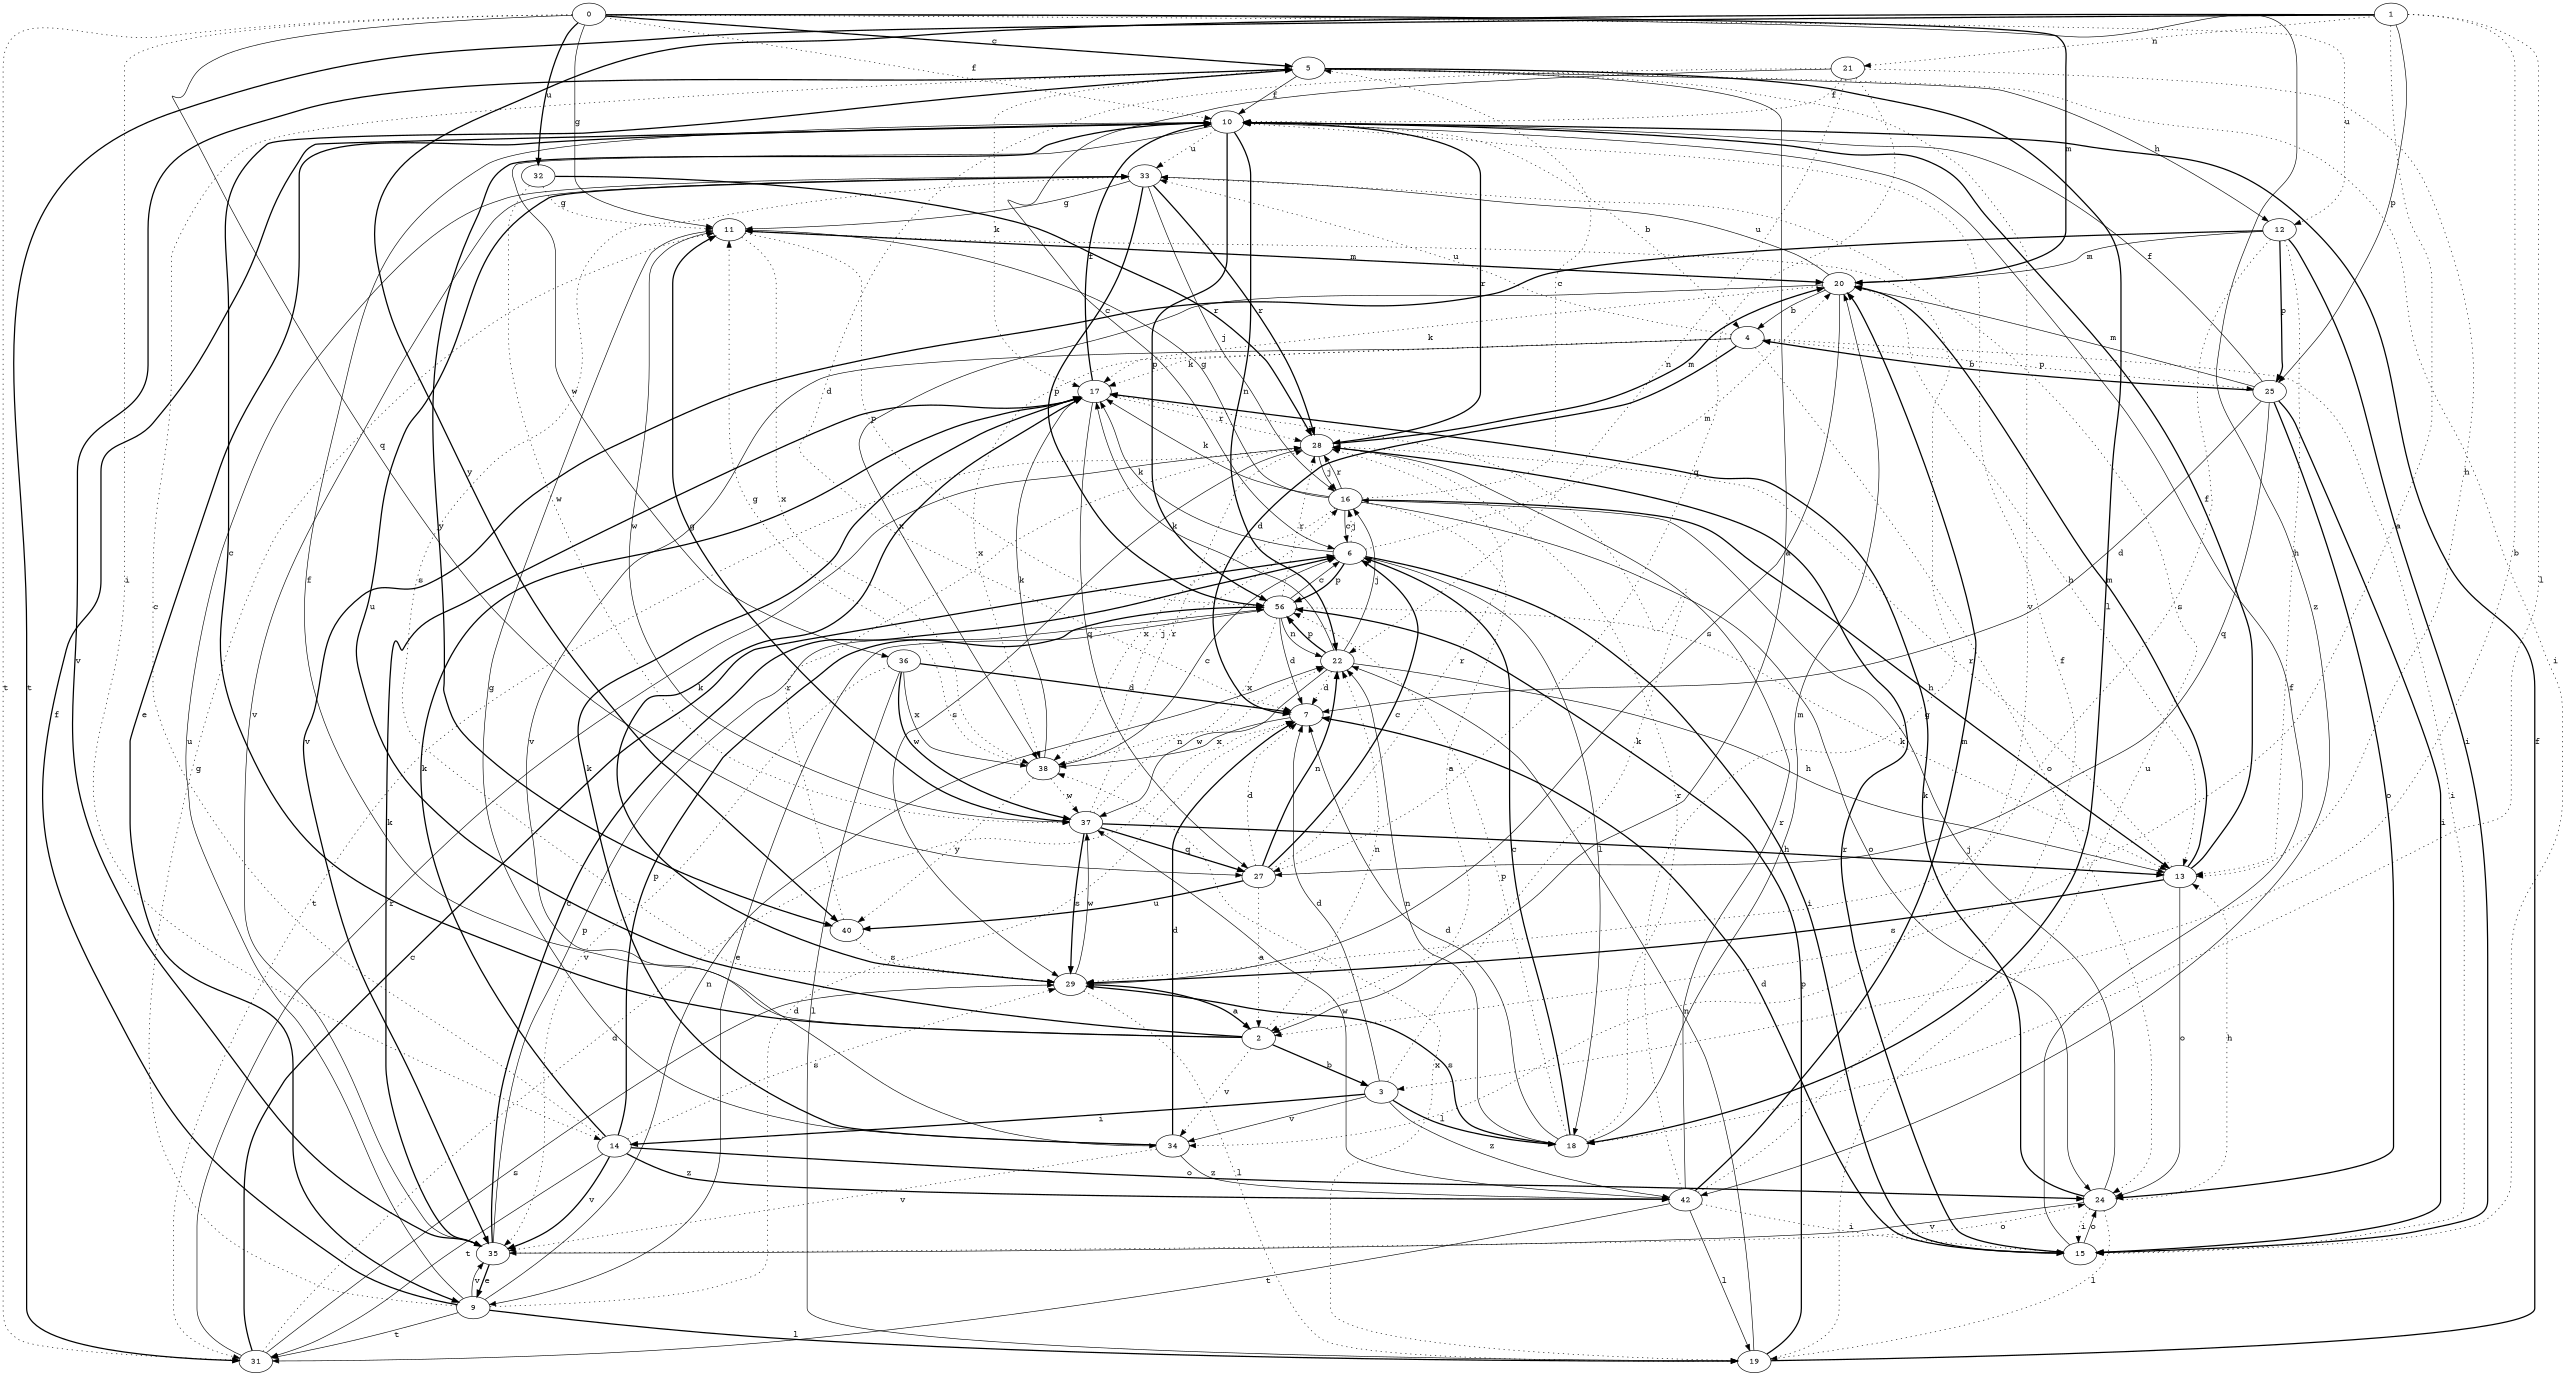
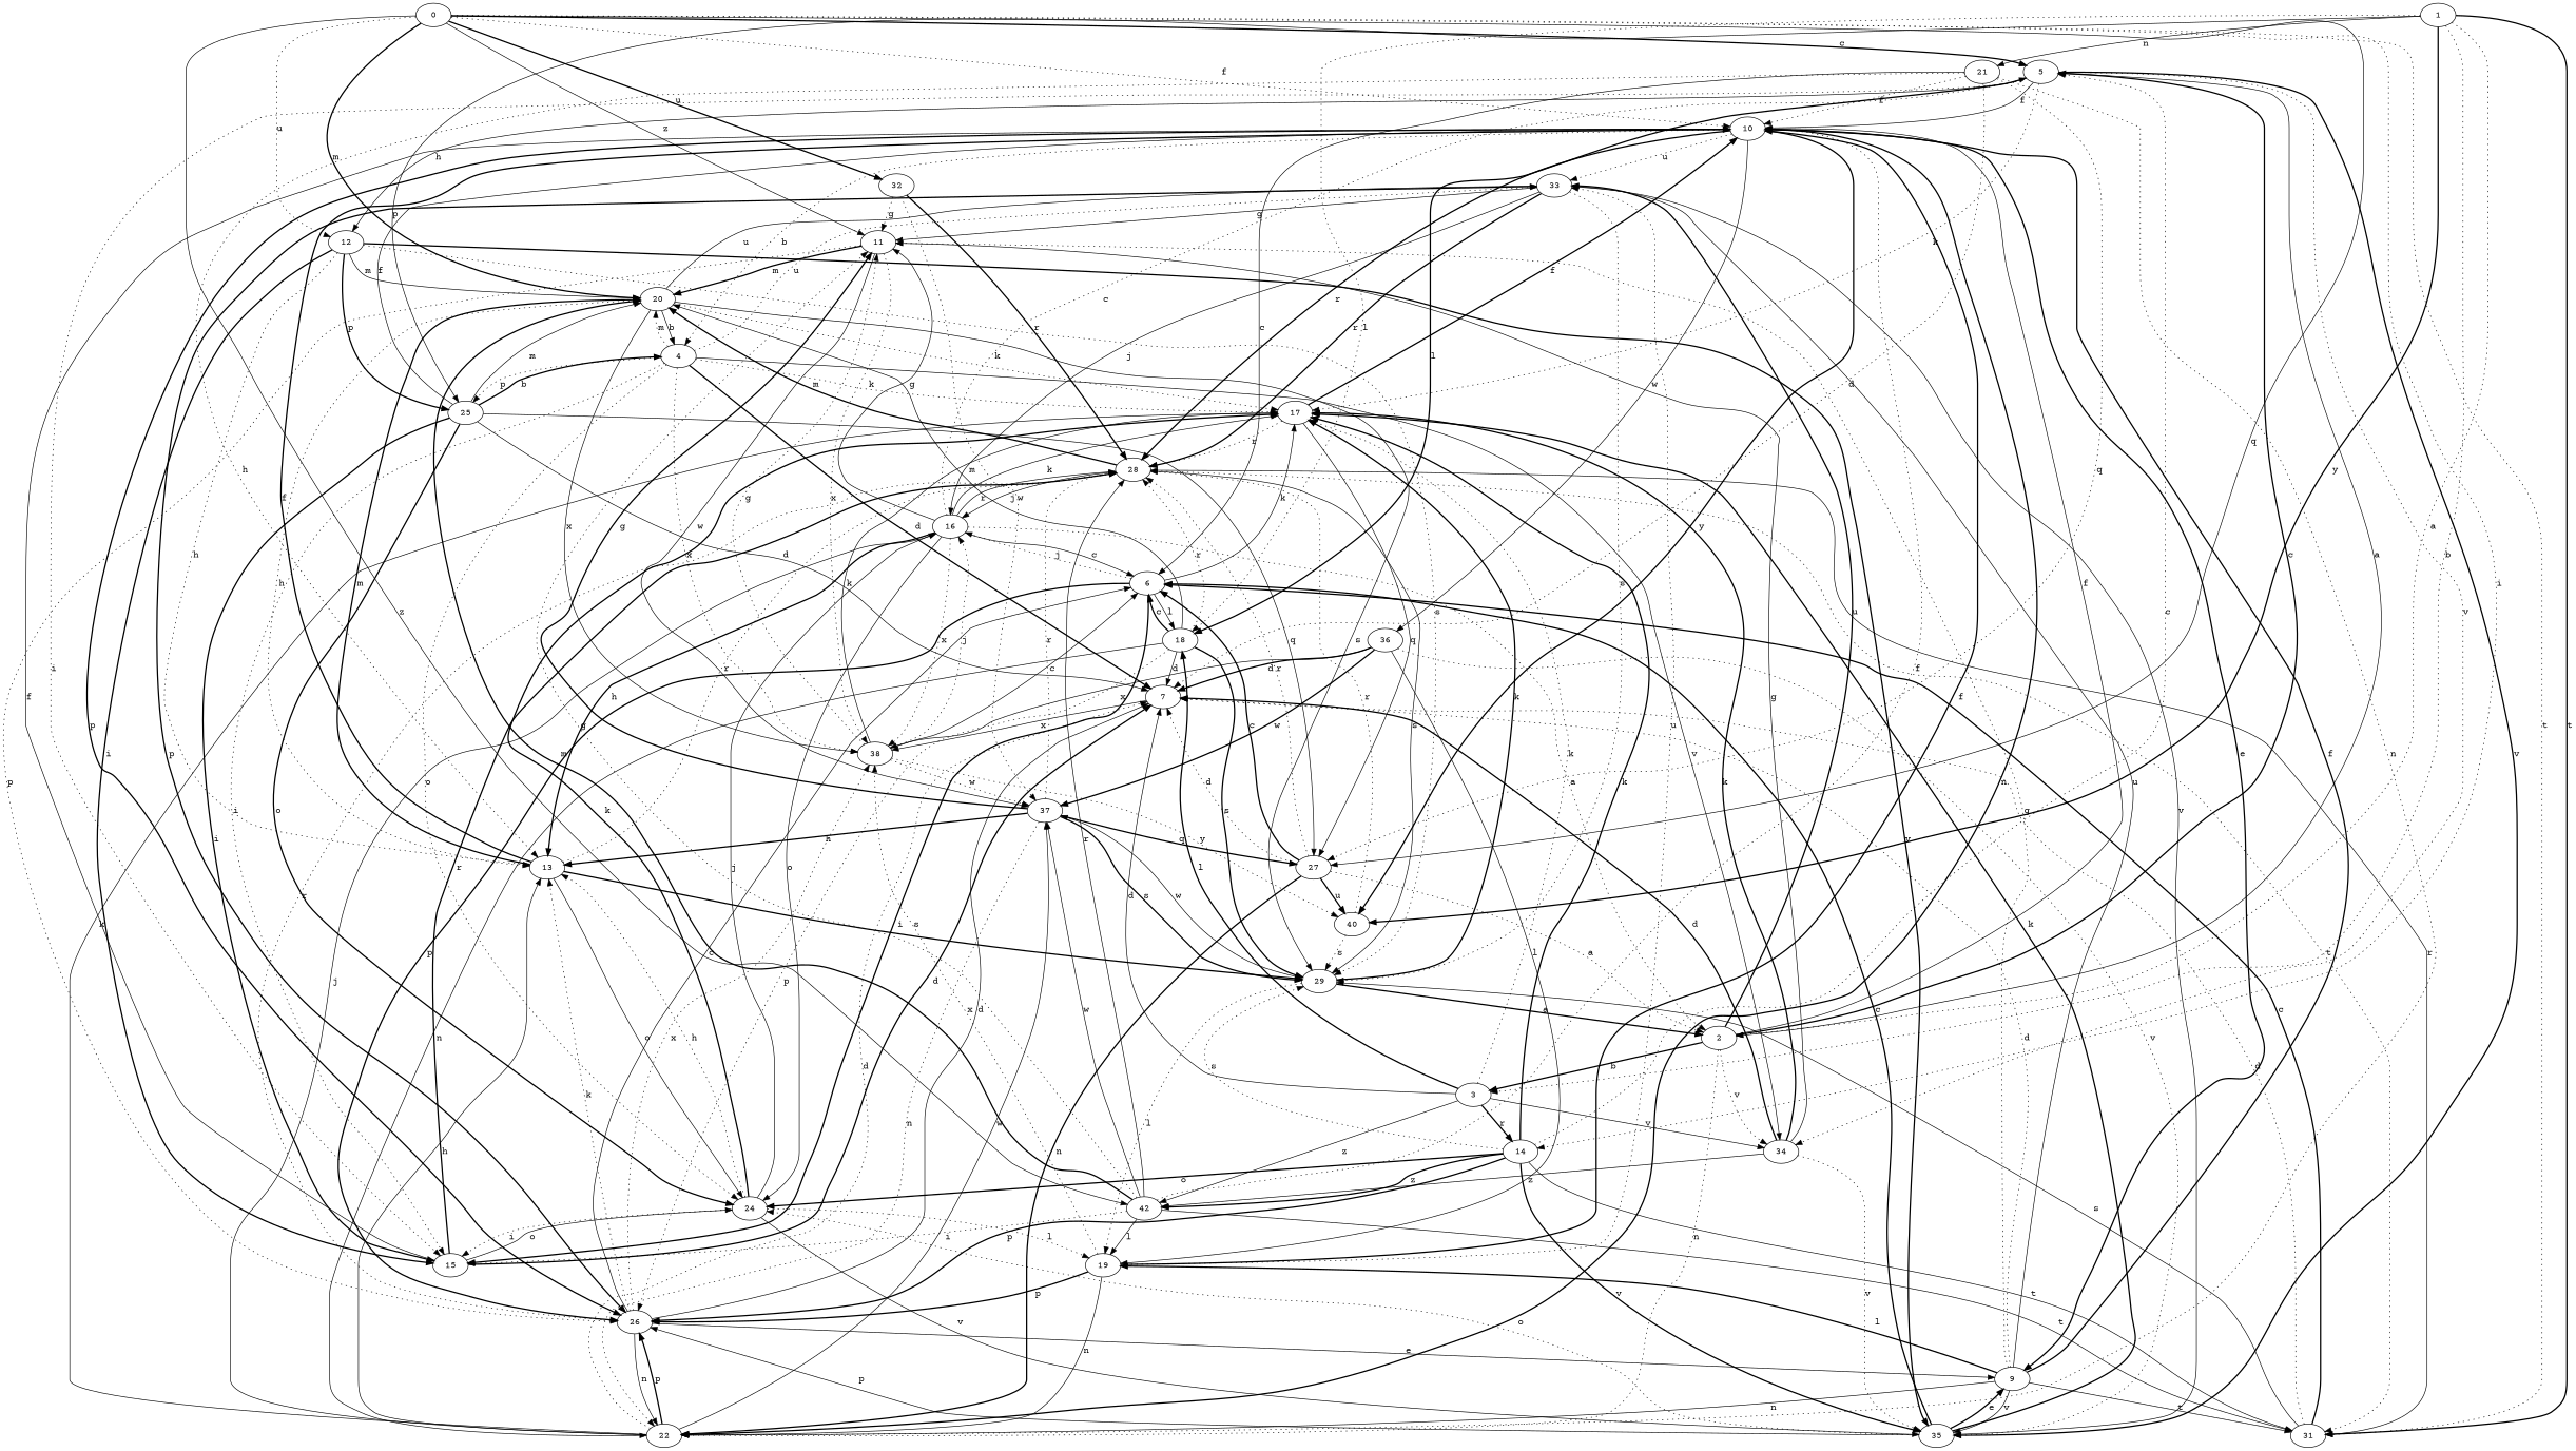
  strict digraph {
    fontname="Courier Prime"
    node [fontname="Courier Prime"]
    edge [fontname="Courier Prime" style=dotted]
    0
    5
    10
    11
    14
    20
    27
    31
    32
    42
    12
    2
    18
    34
    17
    15
    35
    33
    40
    22
    4
-   26 [label=56]
+   26
    9
    28
    36
    38
    37
    24
    29
    13
    7
    6
    16
    19
    1
    3
    21
    25
    0 -> 5 [label=c style=bold]
    0 -> 10 [label=f]
-   0 -> 11 [label=g style=solid]
+   0 -> 11 [label=z style=solid]
    0 -> 14 [label=i]
    0 -> 20 [label=m style=bold]
    0 -> 27 [label=q style=solid]
    0 -> 31 [label=t]
    0 -> 32 [label=u style=bold]
    0 -> 42 [label=z style=solid]
    0 -> 12 [label=u]
    5 -> 10 [label=f style=solid]
    5 -> 12 [label=h style=solid]
    5 -> 2 [label=a style=solid]
    5 -> 18 [label=l style=bold]
    5 -> 34 [label=v]
    5 -> 17 [label=k]
    5 -> 15 [label=i]
    5 -> 35 [label=v style=bold]
    10 -> 33 [label=u]
    10 -> 40 [label=y style=bold]
    10 -> 22 [label=n style=bold]
    10 -> 4 [label=b]
    10 -> 26 [label=p style=bold]
    10 -> 9 [label=e style=bold]
    10 -> 28 [label=r style=bold]
    10 -> 36 [label=w style=solid]
    11 -> 20 [label=m style=bold]
    11 -> 26 [label=p]
    11 -> 38 [label=x]
    11 -> 37 [label=w style=solid]
    14 -> 5 [label=c]
    14 -> 31 [label=t style=solid]
    14 -> 42 [label=z style=bold]
    14 -> 17 [label=k style=bold]
    14 -> 35 [label=v style=bold]
    14 -> 26 [label=p style=bold]
    14 -> 24 [label=o style=bold]
    14 -> 29 [label=s]
    20 -> 17 [label=k]
    20 -> 33 [label=u style=solid]
    20 -> 4 [label=b style=solid]
    20 -> 38 [label=x style=solid]
    20 -> 29 [label=s style=solid]
    20 -> 13 [label=h]
    27 -> 2 [label=a]
    27 -> 40 [label=u style=bold]
    27 -> 22 [label=n style=bold]
    27 -> 28 [label=r]
    27 -> 7 [label=d]
    27 -> 6 [label=c style=bold]
    31 -> 28 [label=r style=solid]
    31 -> 29 [label=s style=solid]
    31 -> 7 [label=d]
    31 -> 6 [label=c style=bold]
    32 -> 11 [label=g]
    32 -> 28 [label=r style=bold]
    32 -> 37 [label=w]
    42 -> 10 [label=f]
    42 -> 11 [label=g]
    42 -> 20 [label=m style=bold]
    42 -> 31 [label=t style=solid]
    42 -> 15 [label=i]
    42 -> 28 [label=r style=solid]
    42 -> 37 [label=w style=solid]
    42 -> 19 [label=l style=solid]
    12 -> 20 [label=m style=solid]
    12 -> 15 [label=i style=bold]
    12 -> 35 [label=v style=bold]
    12 -> 29 [label=s]
    12 -> 13 [label=h]
    12 -> 25 [label=p style=bold]
    2 -> 5 [label=c style=bold]
    2 -> 10 [label=f style=solid]
    2 -> 34 [label=v]
    2 -> 33 [label=u style=bold]
    2 -> 22 [label=n]
    2 -> 3 [label=b style=bold]
    18 -> 20 [label=m style=solid]
    18 -> 22 [label=n style=solid]
    18 -> 26 [label=p]
    18 -> 28 [label=r]
    18 -> 29 [label=s style=bold]
    18 -> 7 [label=d style=solid]
    18 -> 6 [label=c style=bold]
    34 -> 11 [label=g style=solid]
    34 -> 42 [label=z style=solid]
    34 -> 17 [label=k style=bold]
    34 -> 35 [label=v]
    34 -> 7 [label=d style=bold]
    17 -> 10 [label=f style=bold]
    17 -> 27 [label=q style=solid]
    17 -> 28 [label=r]
    15 -> 10 [label=f style=solid]
    15 -> 28 [label=r style=bold]
    15 -> 24 [label=o style=solid]
    15 -> 7 [label=d style=bold]
    35 -> 17 [label=k style=bold]
    35 -> 26 [label=p style=solid]
    35 -> 9 [label=e style=bold]
    35 -> 24 [label=o]
    35 -> 6 [label=c style=bold]
    33 -> 11 [label=g style=solid]
    33 -> 35 [label=v style=solid]
    33 -> 26 [label=p style=bold]
    33 -> 28 [label=r style=bold]
    33 -> 29 [label=s]
    33 -> 16 [label=j style=solid]
    40 -> 28 [label=r]
    40 -> 29 [label=s]
    22 -> 17 [label=k style=solid]
    22 -> 26 [label=p style=bold]
    22 -> 37 [label=w style=solid]
    22 -> 13 [label=h style=solid]
    22 -> 7 [label=d]
    22 -> 16 [label=j style=solid]
-   6 -> 20 [label=m]
+   4 -> 20 [label=m]
    4 -> 34 [label=v style=solid]
    4 -> 17 [label=k]
    4 -> 15 [label=i]
    4 -> 33 [label=u]
    4 -> 38 [label=x]
    4 -> 24 [label=o]
    4 -> 7 [label=d style=bold]
    4 -> 25 [label=p]
    26 -> 22 [label=n style=solid]
    26 -> 9 [label=e style=solid]
    26 -> 28 [label=r]
    26 -> 38 [label=x]
    26 -> 13 [label=k]
    26 -> 7 [label=d style=solid]
    26 -> 6 [label=c style=solid]
    9 -> 10 [label=f style=bold]
    9 -> 11 [label=g]
    9 -> 31 [label=t style=solid]
    9 -> 35 [label=v style=solid]
    9 -> 33 [label=u style=solid]
    9 -> 22 [label=n style=solid]
    9 -> 7 [label=d]
    9 -> 19 [label=l style=bold]
    28 -> 20 [label=m style=bold]
    28 -> 31 [label=t]
    28 -> 29 [label=s style=solid]
    28 -> 16 [label=j style=solid]
    36 -> 35 [label=v]
    36 -> 38 [label=x style=solid]
    36 -> 37 [label=w style=bold]
    36 -> 7 [label=d style=bold]
    36 -> 19 [label=l style=solid]
    38 -> 11 [label=g]
    38 -> 17 [label=k style=solid]
    38 -> 40 [label=y]
    38 -> 37 [label=w]
    38 -> 6 [label=c style=solid]
    38 -> 16 [label=j]
    37 -> 11 [label=g style=bold]
    37 -> 27 [label=q style=bold]
    37 -> 22 [label=n]
    37 -> 28 [label=r]
    37 -> 29 [label=s style=bold]
    37 -> 13 [label=h style=bold]
    24 -> 17 [label=k style=bold]
    24 -> 15 [label=i]
    24 -> 35 [label=v style=solid]
    24 -> 13 [label=h]
    24 -> 16 [label=j style=solid]
    24 -> 19 [label=l]
    29 -> 2 [label=a style=bold]
    29 -> 17 [label=k style=bold]
    29 -> 37 [label=w style=solid]
    29 -> 19 [label=l]
    13 -> 10 [label=f style=bold]
    13 -> 20 [label=m style=bold]
    13 -> 28 [label=r]
    13 -> 24 [label=o style=solid]
    13 -> 29 [label=s style=bold]
    7 -> 38 [label=x style=solid]
    6 -> 18 [label=l style=solid]
    6 -> 17 [label=k style=solid]
    6 -> 15 [label=i style=bold]
    6 -> 26 [label=p style=bold]
    6 -> 16 [label=j]
    16 -> 5 [label=c]
    16 -> 11 [label=g style=solid]
    16 -> 2 [label=a]
    16 -> 17 [label=k style=solid]
    16 -> 28 [label=r style=solid]
    16 -> 38 [label=x]
    16 -> 24 [label=o style=solid]
    16 -> 13 [label=h style=bold]
    16 -> 6 [label=c style=solid]
    19 -> 10 [label=f style=bold]
    19 -> 33 [label=u]
    19 -> 22 [label=n style=solid]
    19 -> 26 [label=p style=bold]
    19 -> 38 [label=x]
    1 -> 31 [label=t style=bold]
    1 -> 2 [label=a]
    1 -> 18 [label=l]
    1 -> 40 [label=y style=bold]
    1 -> 3 [label=b]
-   1 -> 21 [label=n]
+   1 -> 21 [label=n style=solid]
    1 -> 25 [label=p style=solid]
-   3 -> 14 [label=i style=bold]
+   3 -> 14 [label=r style=bold]
    3 -> 42 [label=z style=solid]
    3 -> 18 [label=l style=bold]
    3 -> 34 [label=v style=solid]
    3 -> 17 [label=k]
    3 -> 7 [label=d style=solid]
    21 -> 10 [label=f]
    21 -> 27 [label=q]
    21 -> 22 [label=n]
    21 -> 13 [label=h]
    21 -> 7 [label=d]
    21 -> 6 [label=c style=solid]
    25 -> 10 [label=f style=solid]
    25 -> 20 [label=m style=solid]
    25 -> 27 [label=q style=solid]
    25 -> 15 [label=i style=bold]
    25 -> 4 [label=b style=bold]
    25 -> 24 [label=o style=bold]
    25 -> 7 [label=d style=solid]
  }
